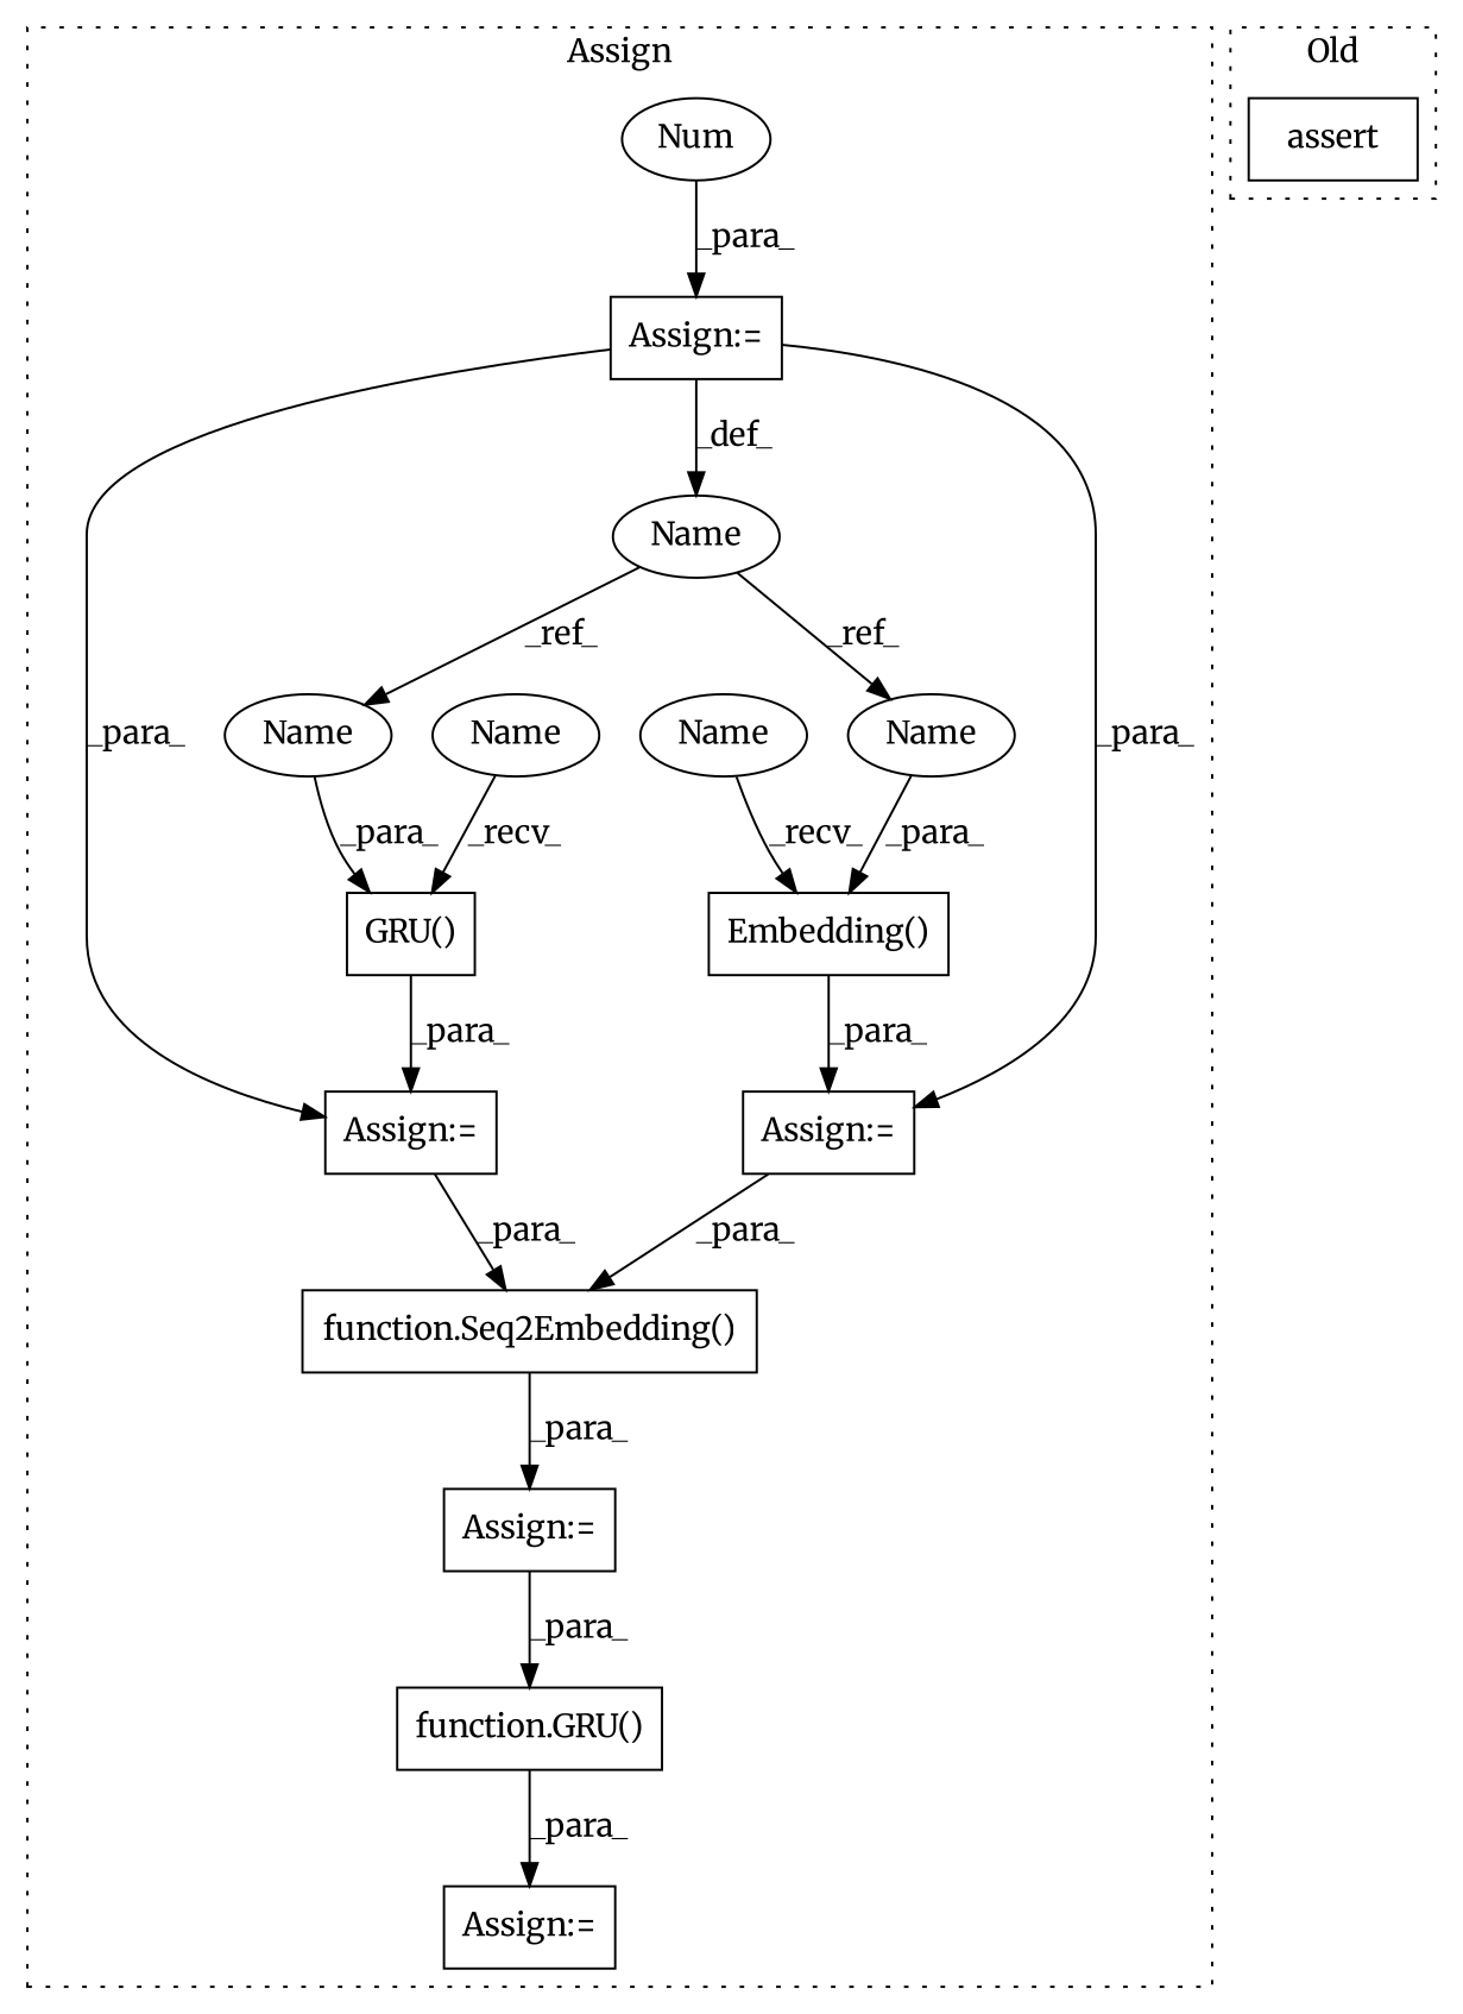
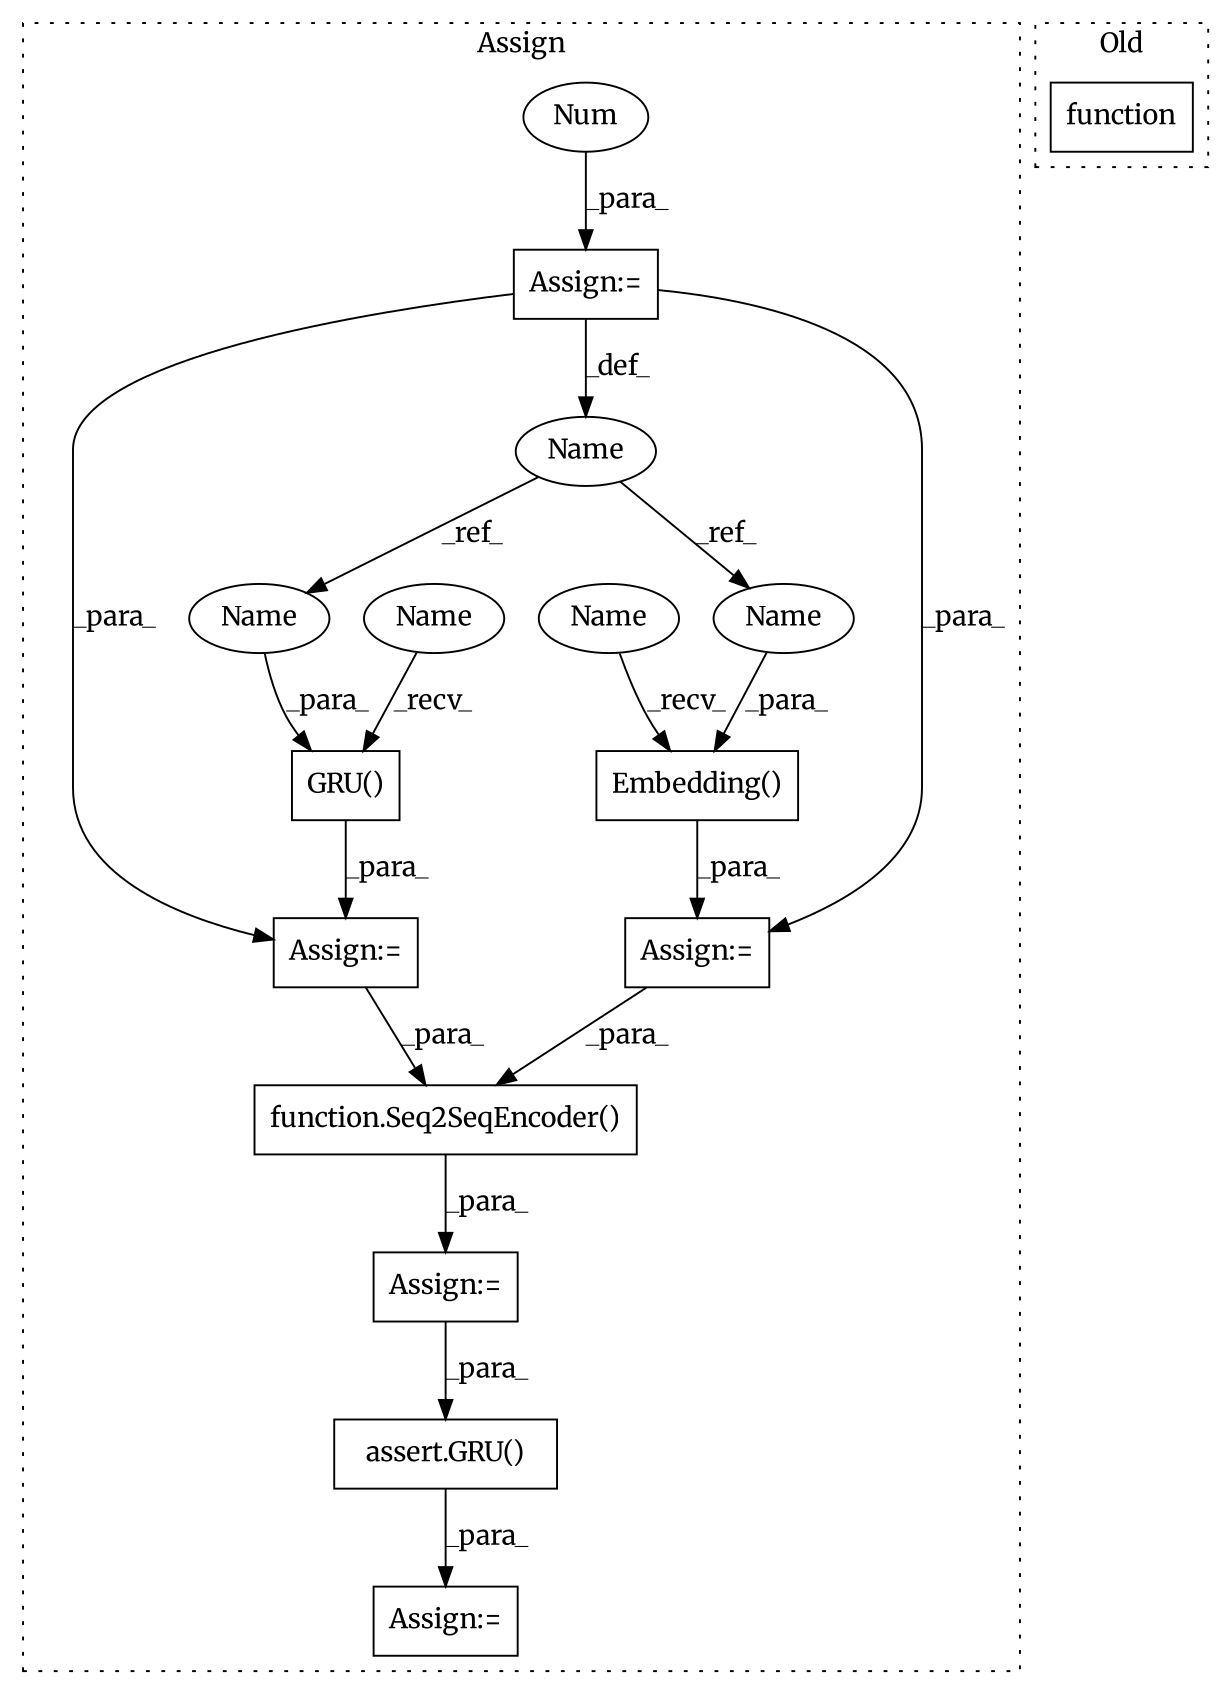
  digraph {
    fontname=Merriweather
    node [a=87 fontname=Merriweather l=3 shape=box]
    edge [fontname=Merriweather]
    n1 [a=75 l="7,135" label="GRU()" s="6792,6826"]
    n2 [a=75 l="13,1" label="Embedding()" s="6730,6769"]
    n3 [l=14 label=Name s=6525 shape=ellipse]
-   n4 [a=75 l="4,1" label="function.GRU()" s="7213,7241"]
-   n5 [a=75 l="15,1" label="function.Seq2Embedding()" s="6987,7022"]
+   n4 [a=75 l="4,1" label="assert.GRU()" s="7213,7241"]
+   n5 [a=75 l="15,1" label="function.Seq2SeqEncoder()" s="6987,7022"]
    n6 [a=68 label="Assign:=" s=6984]
    n7 [a=68 label="Assign:=" s=6789]
    n8 [a=68 label="Assign:=" s=6727]
    n9 [a=68 label="Assign:=" s=6539]
    n10 [a=76 l=2 label=Num s=6542 shape=ellipse]
    n11 [a=68 label="Assign:=" s=7210]
    n12 [l=14 label=Name s=6799 shape=ellipse]
    n13 [l=14 label=Name s=6755 shape=ellipse]
    n14 [l=2 label=Name s=6730 shape=ellipse]
    n15 [l=2 label=Name s=6792 shape=ellipse]
-   n16 [a=65 l=7 label=assert s=5747]
+   n16 [a=65 l=7 label=function s=5747]
    subgraph cluster_1 {
      label=Assign
      style=dotted
      n1
      n2
      n3
      n4
      n5
      n6
      n7
      n8
      n9
      n10
      n11
      n12
      n13
      n14
      n15
    }
    subgraph cluster_2 {
      label=Old
      style=dotted
      n16
    }
    n1 -> n7 [label=_para_]
    n2 -> n8 [label=_para_]
    n3 -> n12 [label=_ref_]
    n3 -> n13 [label=_ref_]
    n4 -> n11 [label=_para_]
    n5 -> n6 [label=_para_]
    n6 -> n4 [label=_para_]
    n7 -> n5 [label=_para_]
    n8 -> n5 [label=_para_]
    n9 -> n3 [label=_def_]
    n9 -> n7 [label=_para_]
    n9 -> n8 [label=_para_]
    n10 -> n9 [label=_para_]
    n12 -> n1 [label=_para_]
    n13 -> n2 [label=_para_]
    n14 -> n2 [label=_recv_]
    n15 -> n1 [label=_recv_]
  }
